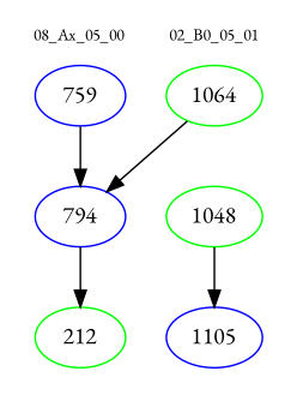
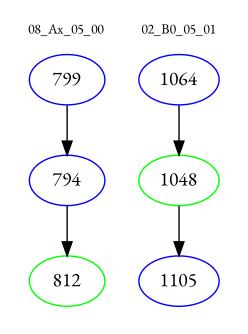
  digraph {
    fontname="EB Garamond"
    node [color=blue fontname="EB Garamond"]
    edge [color=black fontname="EB Garamond"]
-   n1 [label=759]
+   n1 [label=799]
    n2 [label=794]
-   n3 [color=green label=212]
-   n4 [color=green label=1064]
+   n3 [color=green label=812]
+   n4 [label=1064]
    n5 [color=green label=1048]
    n6 [label=1105]
    subgraph cluster_1 {
      color=white
      fontsize=10
      label="08_Ax_05_00"
      n1
      n2
      n3
    }
    subgraph cluster_2 {
      color=white
      fontsize=10
      label="02_B0_05_01"
      n4
      n5
      n6
    }
    n1 -> n2
    n2 -> n3
-   n4 -> n2
+   n4 -> n5
    n5 -> n6
  }
